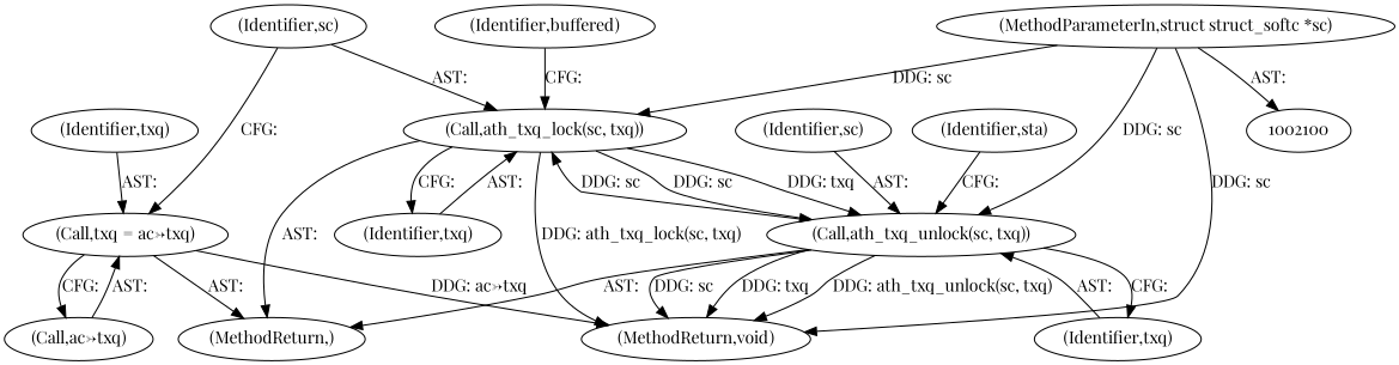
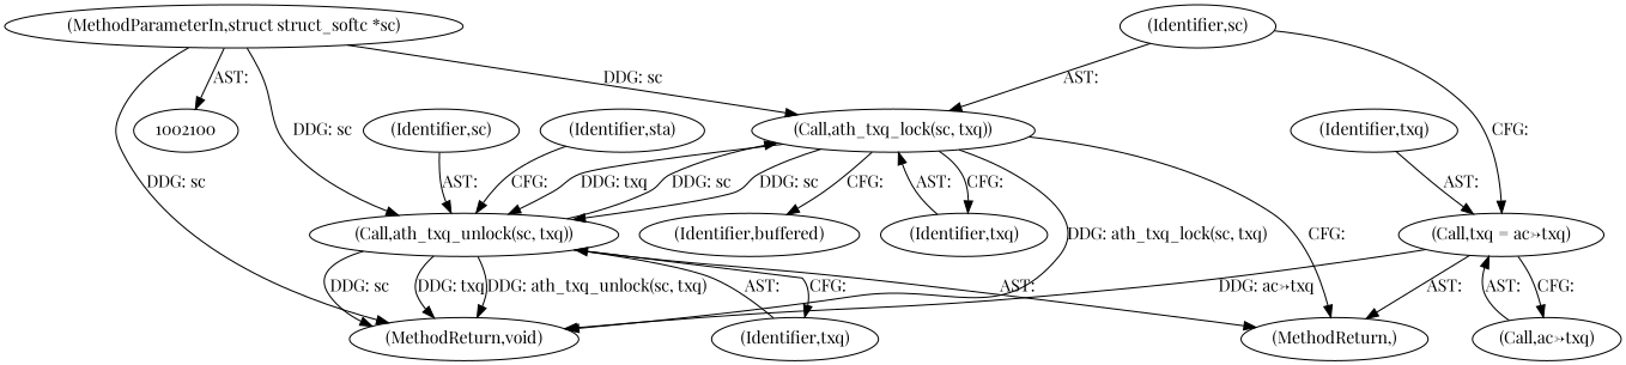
  digraph {
    fontname="Playfair Display"
    node [fontname="Playfair Display"]
    edge [fontname="Playfair Display"]
    n1 [label="(Call,ath_txq_lock(sc, txq))"]
    n2 [label="(Call,ath_txq_unlock(sc, txq))"]
    n3 [label="(Identifier,txq)"]
    n4 [label="(MethodReturn,)"]
    n5 [label="(MethodReturn,void)"]
    n6 [label="(Identifier,txq)"]
    n7 [label="(MethodParameterIn,struct struct_softc *sc)"]
    n8 [label=1002100]
    n9 [label="(Call,txq = ac->txq)"]
    n10 [label="(Call,ac->txq)"]
    n11 [label="(Identifier,txq)"]
    n12 [label="(Identifier,buffered)"]
    n13 [label="(Identifier,sc)"]
    n14 [label="(Identifier,sc)"]
    n15 [label="(Identifier,sta)"]
    n1 -> n2 [label="DDG: sc"]
    n1 -> n2 [label="DDG: txq"]
    n1 -> n3 [label="CFG: "]
-   n1 -> n4 [label="AST: "]
+   n1 -> n4 [label="CFG: "]
    n1 -> n5 [label="DDG: ath_txq_lock(sc, txq)"]
    n2 -> n1 [label="DDG: sc"]
    n2 -> n4 [label="AST: "]
    n2 -> n5 [label="DDG: sc"]
    n2 -> n5 [label="DDG: txq"]
    n2 -> n5 [label="DDG: ath_txq_unlock(sc, txq)"]
    n2 -> n6 [label="CFG: "]
    n3 -> n1 [label="AST: "]
    n6 -> n2 [label="AST: "]
    n7 -> n1 [label="DDG: sc"]
    n7 -> n2 [label="DDG: sc"]
    n7 -> n5 [label="DDG: sc"]
    n7 -> n8 [label="AST: "]
    n9 -> n4 [label="AST: "]
    n9 -> n5 [label="DDG: ac->txq"]
    n9 -> n10 [label="CFG: "]
    n10 -> n9 [label="AST: "]
    n11 -> n9 [label="AST: "]
-   n12 -> n1 [label="CFG: "]
+   n1 -> n12 [label="CFG: "]
    n13 -> n1 [label="AST: "]
    n13 -> n9 [label="CFG: "]
    n14 -> n2 [label="AST: "]
    n15 -> n2 [label="CFG: "]
  }
